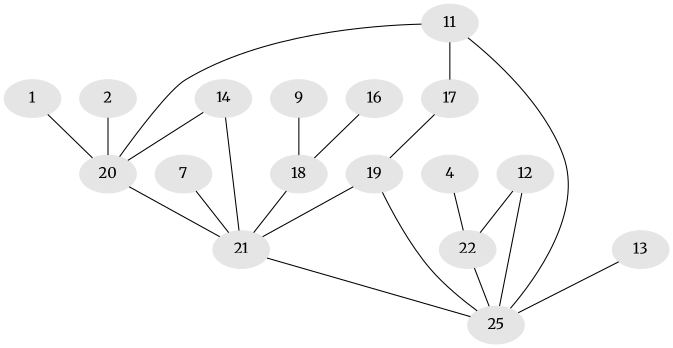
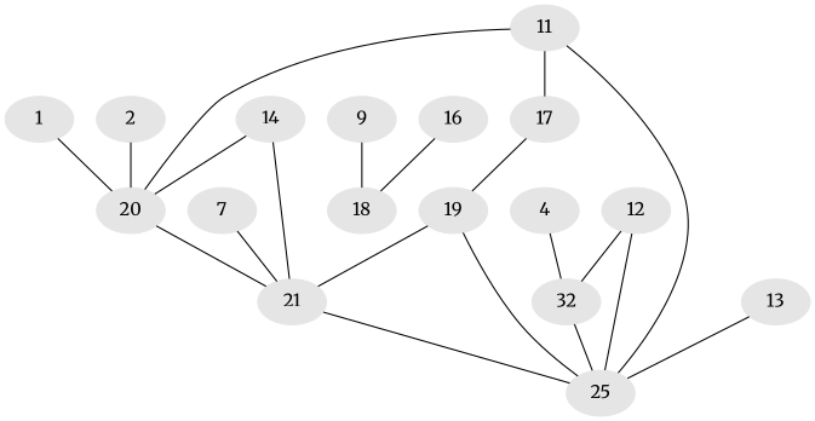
  graph {
    fontname=Merriweather
    node [color=gray90 fontname=Merriweather style=filled]
    edge [fontname=Merriweather weight=1.0]
    1
    20
    21
    2
    4
-   22
+   22 [label=32]
    25
    7
    9
    18
    11
    17
    19
    12
    13
    14
    16
    1 -- 20
    20 -- 21 [weight=2.0]
    21 -- 25
    2 -- 20
    4 -- 22
    22 -- 25
    7 -- 21
    9 -- 18
-   18 -- 21
    11 -- 20
    11 -- 25
    11 -- 17
    17 -- 19
    19 -- 21
    19 -- 25
    12 -- 22
    12 -- 25
    13 -- 25
    14 -- 20
    14 -- 21
    16 -- 18
  }
